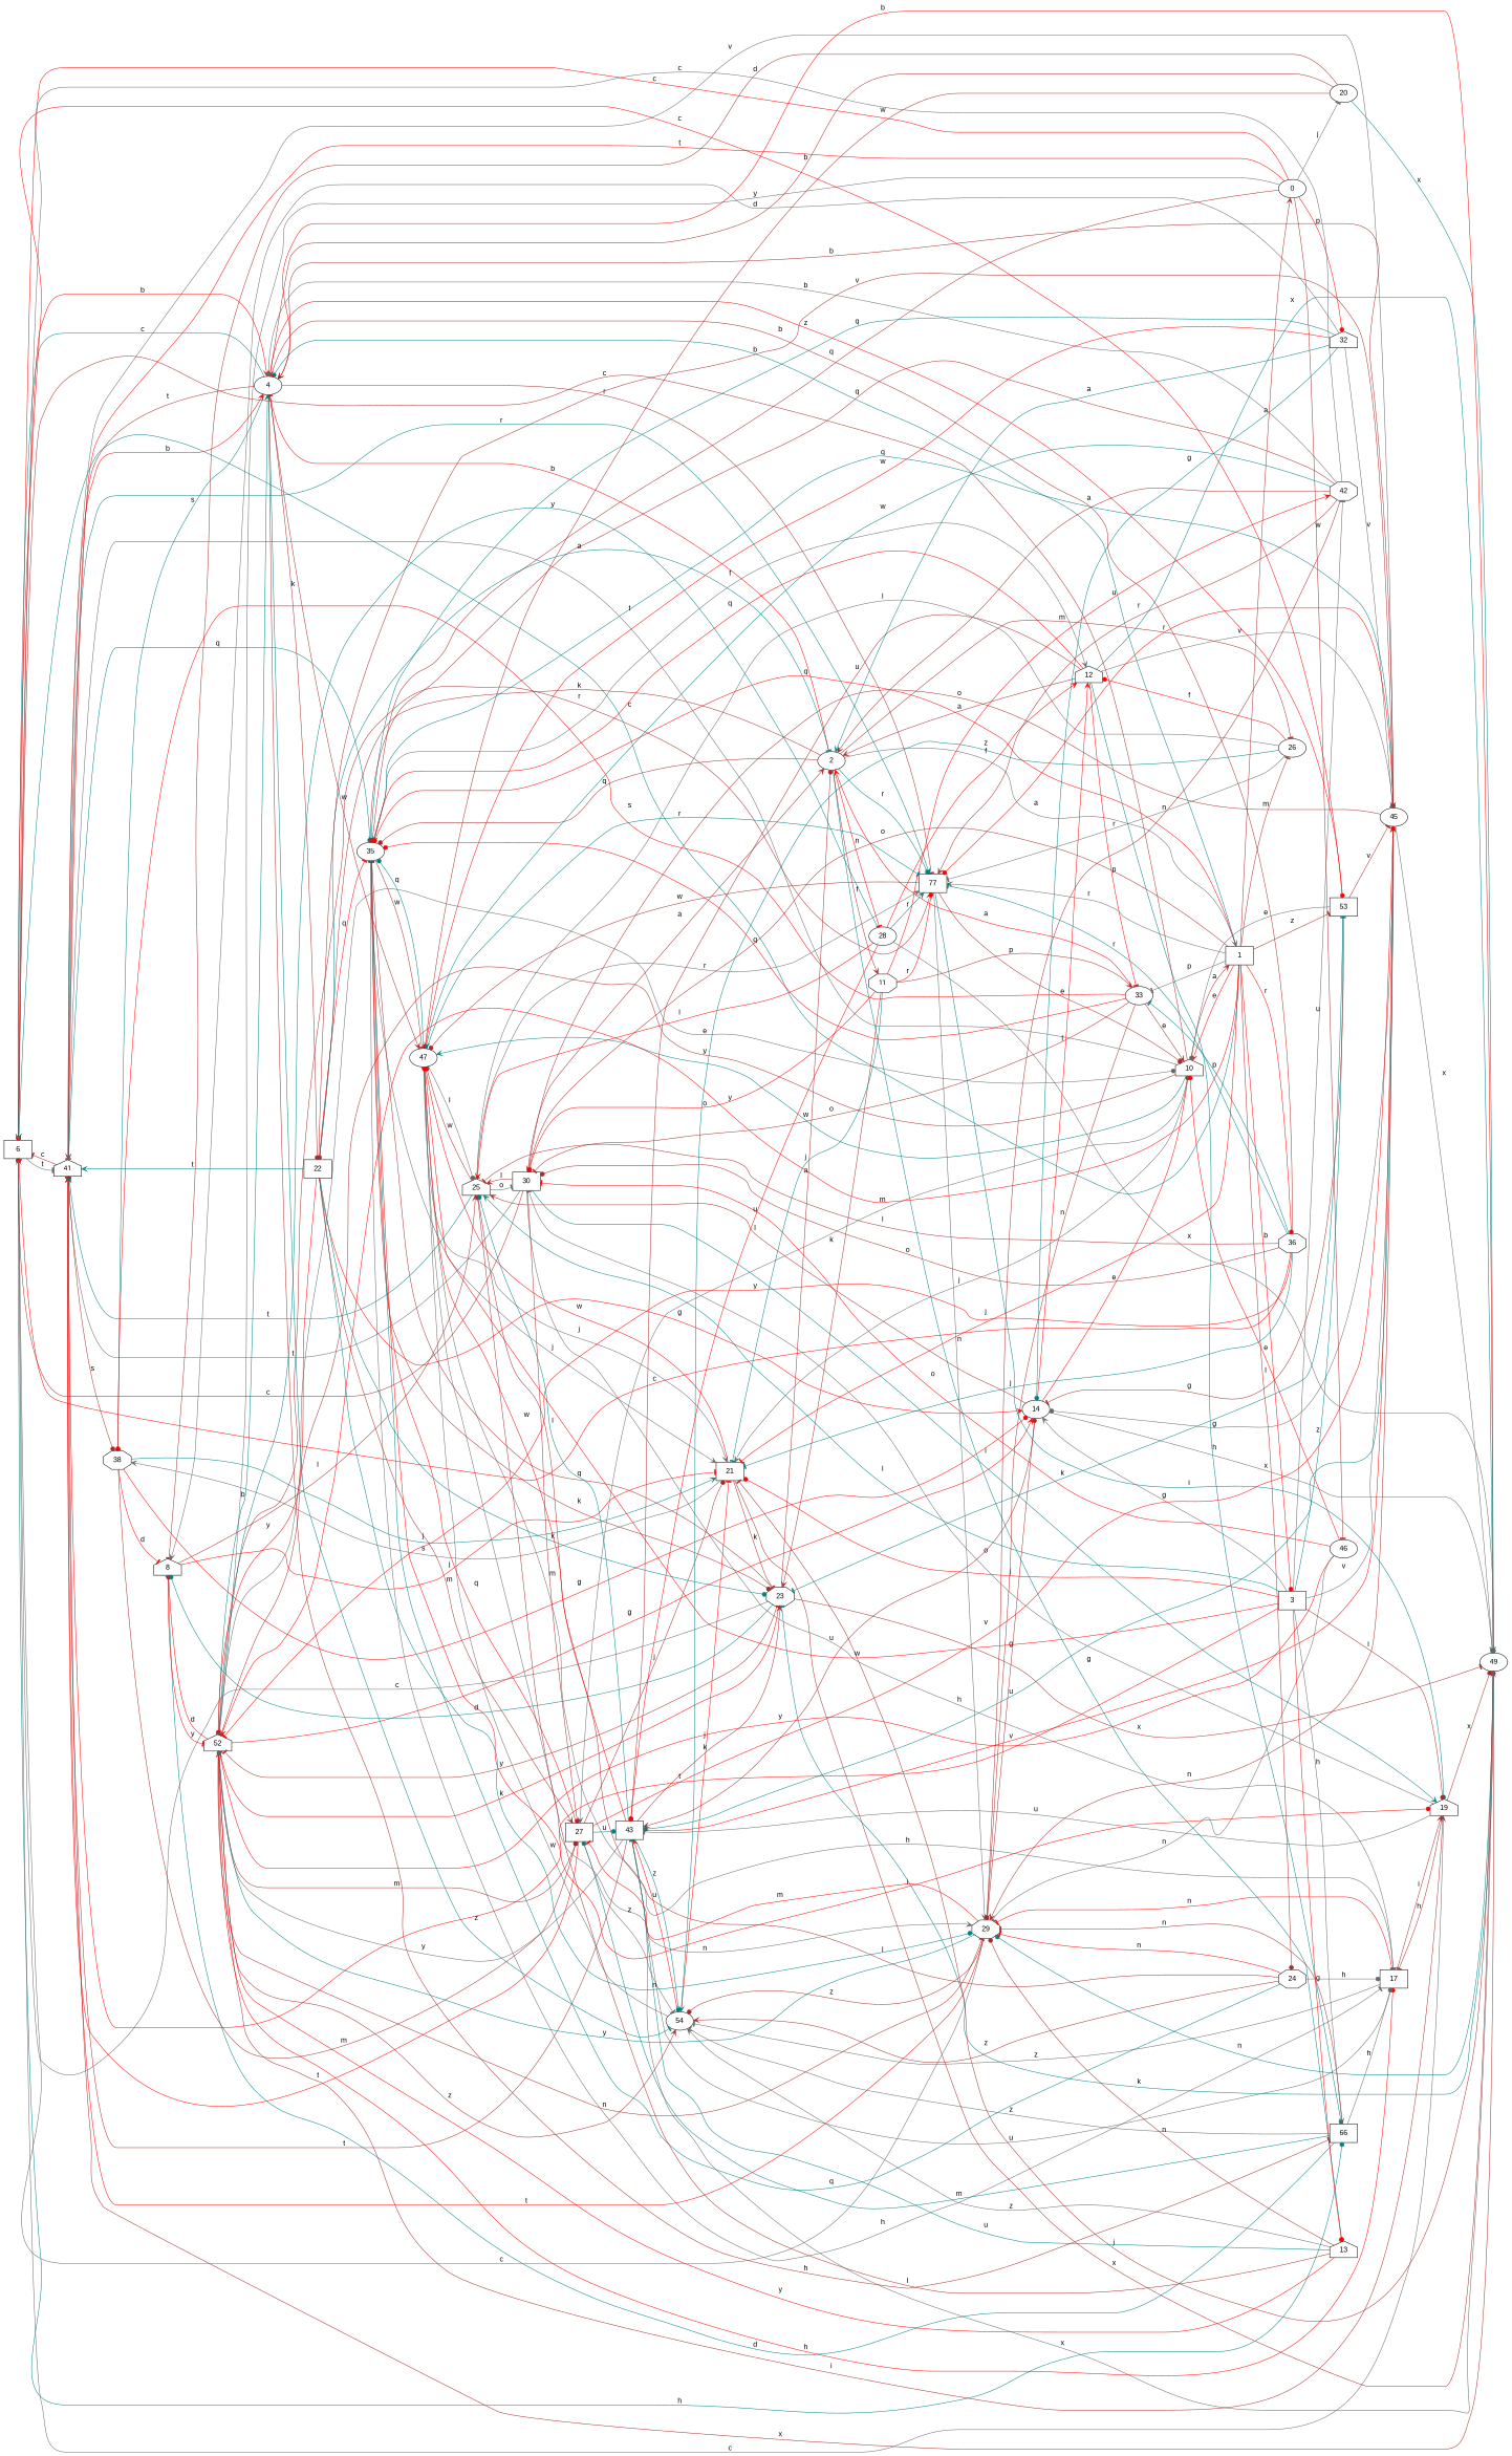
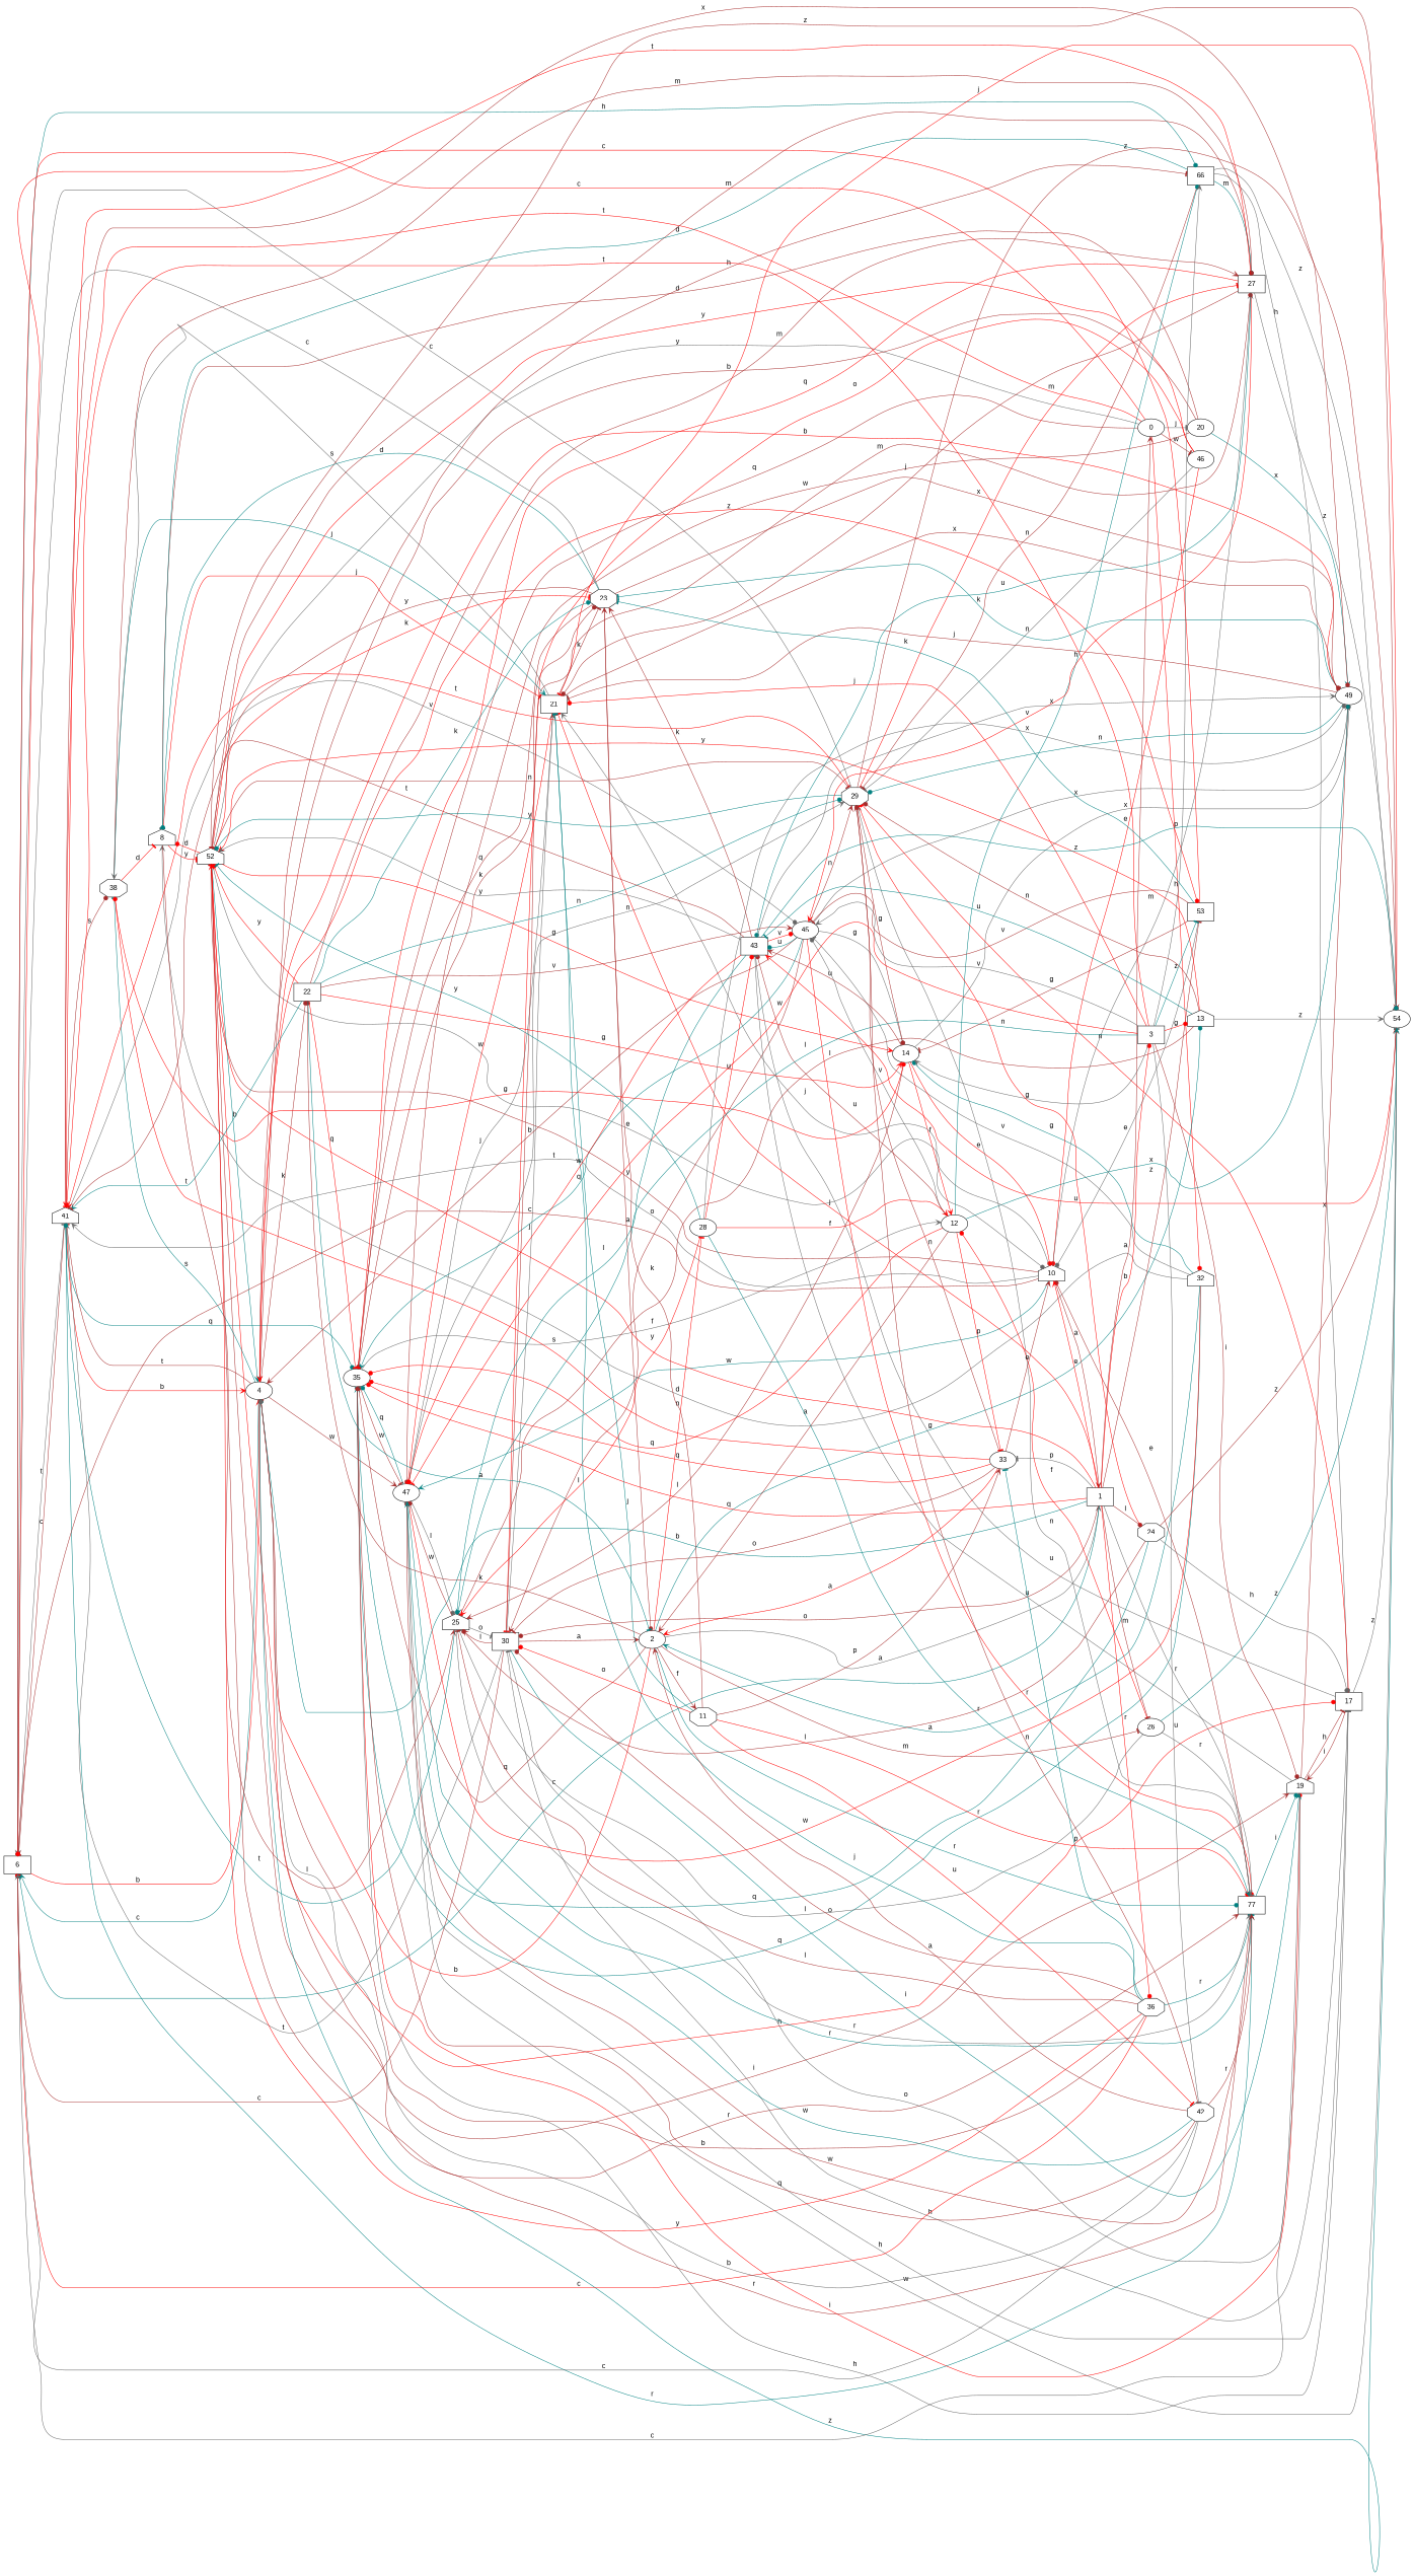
  strict digraph {
    fontname="Liberation Sans"
    rankdir=LR
    node [fontname="Liberation Sans" shape=ellipse]
    edge [arrowhead=dot color=brown fontname="Liberation Sans"]
    6 [shape=box]
    0
    20
    32 [shape=house]
    35
    41 [shape=house]
    46
    52 [shape=house]
    4
    n10 [label=66 shape=box]
    47
    8 [shape=house]
    49
    2
    14
    45
    19 [shape=house]
    23 [shape=octagon]
-   12 [shape=house]
+   12
    17 [shape=box]
    n21 [label=77 shape=box]
    38 [shape=octagon]
    10 [shape=house]
    30 [shape=box]
    29 [shape=octagon]
    54
    27 [shape=box]
    1 [shape=box]
    3 [shape=box]
    21 [shape=box]
    24 [shape=octagon]
    26
    33
    36 [shape=octagon]
    53 [shape=box]
    13 [shape=house]
    25 [shape=house]
    42 [shape=octagon]
    22 [shape=box]
    11 [shape=octagon]
    28
    43 [shape=box]
    6 -> 41 [arrowhead=tee color=gray40 label=t]
    6 -> 4 [arrowhead=vee color=red label=b]
    6 -> n10 [color=teal label=h]
    0 -> 6 [color=red label=c]
    0 -> 20 [arrowhead=tee color=gray40 label=j]
    0 -> 32 [color=red label=p]
    0 -> 35 [label=q]
    0 -> 41 [arrowhead=vee color=red label=t]
    0 -> 46 [arrowhead=tee label=w]
    0 -> 52 [arrowhead=tee color=gray40 label=y]
    20 -> 4 [arrowhead=vee label=b]
    20 -> 47 [label=w]
    20 -> 8 [arrowhead=tee label=d]
    20 -> 49 [arrowhead=vee color=teal label=x]
    32 -> 35 [arrowhead=vee color=teal label=q]
    32 -> 47 [color=red label=w]
    32 -> 8 [arrowhead=vee color=gray40 label=d]
    32 -> 2 [arrowhead=vee color=teal label=a]
    32 -> 14 [color=teal label=g]
    32 -> 45 [arrowhead=tee color=gray40 label=v]
    35 -> 47 [arrowhead=tee label=w]
    35 -> 19 [color=red label=i]
    35 -> 23 [label=k]
    35 -> 12 [arrowhead=vee color=gray40 label=f]
    35 -> 17 [arrowhead=tee color=gray40 label=h]
    41 -> 6 [arrowhead=tee label=c]
    41 -> 35 [color=teal label=q]
    41 -> 4 [arrowhead=vee color=red label=b]
    41 -> 49 [label=x]
    41 -> 45 [color=gray40 label=v]
    41 -> n21 [arrowhead=vee color=teal label=r]
    41 -> 38 [label=s]
    46 -> 52 [arrowhead=tee color=red label=y]
    46 -> 10 [color=red label=e]
    46 -> 30 [arrowhead=tee color=red label=o]
    46 -> 29 [arrowhead=tee color=gray40 label=n]
    52 -> 4 [arrowhead=vee color=teal label=b]
    52 -> 8 [color=red label=d]
    52 -> 14 [arrowhead=vee color=red label=g]
    52 -> 19 [arrowhead=vee label=i]
    52 -> 23 [arrowhead=tee color=red label=k]
    52 -> 17 [color=red label=h]
    52 -> n21 [arrowhead=vee label=r]
    52 -> 10 [color=gray40 label=e]
    52 -> 29 [arrowhead=tee label=n]
    52 -> 54 [arrowhead=vee label=z]
    52 -> 27 [label=m]
    4 -> 6 [arrowhead=vee color=teal label=c]
    4 -> 41 [arrowhead=tee label=t]
    4 -> n10 [arrowhead=tee label=h]
    4 -> 47 [arrowhead=vee label=w]
    4 -> n21 [arrowhead=tee label=r]
    4 -> 38 [arrowhead=tee color=teal label=s]
    4 -> 54 [arrowhead=tee color=teal label=z]
    4 -> 53 [color=red label=z]
    4 -> 22 [label=k]
    n10 -> 8 [arrowhead=tee color=teal label=d]
    n10 -> 17 [color=gray40 label=h]
    n10 -> 29 [arrowhead=tee label=n]
    n10 -> 54 [arrowhead=tee color=gray40 label=z]
    n10 -> 27 [color=teal label=m]
    47 -> 35 [color=teal label=q]
    47 -> 17 [arrowhead=tee color=gray40 label=h]
    47 -> n21 [arrowhead=tee color=teal label=r]
    47 -> 29 [arrowhead=vee color=gray40 label=n]
    47 -> 21 [arrowhead=vee color=gray40 label=j]
    47 -> 25 [color=gray40 label=l]
    8 -> 52 [arrowhead=tee color=red label=y]
    8 -> 21 [arrowhead=tee color=red label=j]
    8 -> 25 [arrowhead=vee label=l]
    49 -> 4 [arrowhead=vee color=red label=b]
    49 -> 23 [arrowhead=tee color=teal label=k]
    49 -> 29 [color=teal label=n]
    49 -> 21 [arrowhead=tee label=j]
    2 -> 35 [label=q]
    2 -> 4 [arrowhead=tee color=red label=b]
    2 -> n21 [color=teal label=r]
    2 -> 1 [arrowhead=vee color=gray40 label=a]
    2 -> 26 [arrowhead=tee label=m]
    2 -> 13 [color=teal label=g]
    2 -> 22 [label=k]
    2 -> 11 [arrowhead=vee label=f]
    2 -> 28 [arrowhead=tee color=red label=n]
    14 -> 49 [color=gray40 label=x]
    14 -> 12 [arrowhead=vee color=red label=f]
    14 -> 10 [color=red label=e]
    14 -> 25 [arrowhead=vee label=l]
    14 -> 43 [arrowhead=vee label=u]
    45 -> 35 [arrowhead=vee color=teal label=q]
    45 -> 4 [arrowhead=vee label=b]
    45 -> 49 [arrowhead=vee color=gray40 label=x]
    45 -> 14 [color=gray40 label=g]
    45 -> n21 [color=red label=r]
    45 -> 30 [arrowhead=vee label=o]
    45 -> 29 [arrowhead=vee label=n]
    45 -> 43 [color=teal label=u]
    19 -> 6 [color=gray40 label=c]
    19 -> 49 [label=x]
    19 -> 17 [arrowhead=tee label=h]
    19 -> 30 [arrowhead=tee color=gray40 label=o]
    19 -> 43 [arrowhead=tee color=gray40 label=u]
    23 -> 6 [color=gray40 label=c]
    23 -> 35 [arrowhead=tee label=q]
    23 -> 52 [arrowhead=tee label=y]
    23 -> 8 [color=teal label=d]
    23 -> 49 [arrowhead=tee label=x]
    23 -> 2 [label=a]
    12 -> 35 [color=red label=q]
    12 -> n10 [color=teal label=h]
    12 -> 49 [color=teal label=x]
    12 -> 2 [arrowhead=vee label=a]
    12 -> 45 [color=gray40 label=v]
    12 -> 33 [arrowhead=tee color=red label=p]
    12 -> 43 [label=u]
    17 -> 19 [arrowhead=vee label=i]
    17 -> 29 [arrowhead=tee color=red label=n]
    17 -> 54 [arrowhead=tee color=gray40 label=z]
    17 -> 43 [arrowhead=tee color=gray40 label=u]
    n21 -> 47 [label=w]
    n21 -> 19 [color=teal label=i]
    n21 -> 10 [label=e]
    n21 -> 29 [arrowhead=vee color=gray40 label=n]
    38 -> 8 [arrowhead=tee color=red label=d]
    38 -> 14 [color=red label=g]
    38 -> 27 [label=m]
    38 -> 21 [arrowhead=vee color=teal label=j]
    10 -> 6 [arrowhead=vee label=c]
    10 -> 41 [arrowhead=vee color=gray40 label=t]
    10 -> 52 [arrowhead=tee label=y]
    10 -> 47 [arrowhead=vee color=teal label=w]
    10 -> 27 [arrowhead=vee color=gray40 label=m]
    10 -> 1 [arrowhead=vee label=a]
    10 -> 21 [arrowhead=vee color=gray40 label=j]
    30 -> 6 [label=c]
    30 -> 41 [arrowhead=vee color=gray40 label=t]
    30 -> 2 [arrowhead=vee label=a]
    30 -> 19 [arrowhead=vee color=teal label=i]
    30 -> 17 [arrowhead=tee color=gray40 label=h]
    30 -> 27 [label=m]
-   35 -> 21 [arrowhead=vee color=gray40 label=j]
+   30 -> 21 [arrowhead=vee color=gray40 label=j]
    30 -> 25 [arrowhead=vee label=l]
    29 -> 6 [arrowhead=vee color=gray40 label=c]
    29 -> 41 [arrowhead=vee color=red label=t]
    29 -> 52 [color=teal label=y]
    29 -> 14 [label=g]
    29 -> 54 [label=z]
    29 -> 27 [arrowhead=tee color=red label=m]
    54 -> 47 [arrowhead=tee color=gray40 label=w]
    54 -> 21 [arrowhead=tee color=red label=j]
    54 -> 43 [arrowhead=vee color=red label=u]
    27 -> 35 [arrowhead=tee color=red label=q]
    27 -> 41 [arrowhead=tee color=red label=t]
    27 -> 45 [arrowhead=vee color=red label=v]
    27 -> 54 [arrowhead=tee color=gray40 label=z]
    27 -> 21 [label=j]
    27 -> 43 [color=teal label=u]
    1 -> 6 [color=teal label=c]
    1 -> 0 [arrowhead=vee label=a]
    1 -> 35 [color=red label=q]
    1 -> 52 [arrowhead=vee color=red label=y]
    1 -> 4 [color=teal label=b]
    1 -> n21 [arrowhead=vee color=gray40 label=r]
    1 -> 10 [arrowhead=vee color=red label=e]
    1 -> 30 [label=o]
    1 -> 3 [color=red label=b]
    1 -> 21 [arrowhead=tee color=red label=j]
    1 -> 24 [label=l]
    1 -> 26 [arrowhead=tee label=m]
    1 -> 33 [arrowhead=tee color=gray40 label=p]
    1 -> 36 [color=red label=r]
    1 -> 53 [arrowhead=tee label=z]
    3 -> 41 [arrowhead=vee color=red label=t]
    3 -> n10 [arrowhead=vee color=gray40 label=h]
    3 -> 47 [arrowhead=tee color=red label=w]
    3 -> 14 [arrowhead=vee color=gray40 label=g]
    3 -> 45 [arrowhead=vee color=gray40 label=v]
    3 -> 19 [label=i]
    3 -> 21 [color=red label=j]
    3 -> 53 [arrowhead=tee color=teal label=z]
    3 -> 13 [color=red label=g]
    3 -> 25 [arrowhead=vee color=teal label=l]
    3 -> 42 [arrowhead=tee color=gray40 label=u]
    21 -> 47 [arrowhead=tee color=red label=w]
    21 -> 49 [label=x]
    21 -> 23 [arrowhead=tee label=k]
    21 -> 38 [arrowhead=vee color=gray40 label=s]
    24 -> 35 [arrowhead=tee color=teal label=q]
    24 -> 17 [color=gray40 label=h]
    24 -> 29 [arrowhead=tee color=red label=n]
    24 -> 54 [arrowhead=vee label=z]
    24 -> 25 [label=l]
    26 -> 12 [color=red label=f]
    26 -> n21 [arrowhead=tee color=gray40 label=r]
    26 -> 54 [arrowhead=vee color=teal label=z]
    26 -> 25 [arrowhead=tee color=gray40 label=l]
    33 -> 35 [color=red label=q]
    33 -> 2 [arrowhead=vee color=red label=a]
    33 -> 38 [color=red label=s]
    33 -> 10 [arrowhead=vee label=e]
    33 -> 30 [arrowhead=tee label=o]
    33 -> 29 [arrowhead=vee label=n]
    36 -> 6 [arrowhead=tee color=red label=c]
    36 -> 52 [arrowhead=tee color=red label=y]
    36 -> 4 [arrowhead=tee label=b]
    36 -> n21 [arrowhead=tee color=teal label=r]
    36 -> 30 [label=o]
    36 -> 21 [arrowhead=tee color=teal label=j]
    36 -> 33 [arrowhead=tee color=teal label=p]
    36 -> 25 [arrowhead=tee label=l]
    53 -> 6 [color=red label=c]
    53 -> 14 [arrowhead=tee label=g]
    53 -> 45 [arrowhead=tee label=v]
    53 -> 23 [arrowhead=tee color=teal label=k]
    53 -> 10 [color=gray40 label=e]
    13 -> 52 [arrowhead=vee color=red label=y]
    13 -> 29 [label=n]
    13 -> 54 [arrowhead=vee color=gray40 label=z]
    13 -> 25 [arrowhead=tee label=l]
    13 -> 43 [arrowhead=tee color=teal label=u]
    25 -> 41 [color=teal label=t]
    25 -> 47 [label=w]
    25 -> n21 [arrowhead=vee color=gray40 label=r]
    25 -> 30 [arrowhead=tee color=gray40 label=o]
    42 -> 6 [arrowhead=vee color=gray40 label=c]
    42 -> 35 [label=q]
    42 -> 4 [color=gray40 label=b]
    42 -> 47 [arrowhead=vee color=teal label=w]
    42 -> 2 [arrowhead=vee label=a]
    42 -> n21 [arrowhead=vee label=r]
    42 -> 29 [label=n]
    22 -> 35 [arrowhead=tee color=red label=q]
    22 -> 41 [arrowhead=vee color=teal label=t]
    22 -> 52 [color=red label=y]
    22 -> 2 [arrowhead=tee color=teal label=a]
    22 -> 14 [arrowhead=vee color=red label=g]
    22 -> 45 [arrowhead=vee label=v]
    22 -> 23 [color=teal label=k]
    22 -> 29 [color=teal label=n]
    22 -> 27 [arrowhead=vee label=m]
    11 -> 23 [arrowhead=vee label=k]
    11 -> n21 [color=red label=r]
    11 -> 30 [color=red label=o]
    11 -> 21 [arrowhead=tee color=teal label=j]
    11 -> 33 [arrowhead=vee label=p]
-   11 -> 42 [arrowhead=vee color=red label=u]
+   11 -> 42 [arrowhead=tee color=red label=u]
    28 -> 52 [arrowhead=tee color=teal label=y]
    28 -> 49 [color=gray40 label=x]
    28 -> 12 [arrowhead=vee color=red label=f]
    28 -> n21 [arrowhead=vee color=teal label=r]
    28 -> 25 [arrowhead=vee color=red label=l]
    28 -> 43 [color=red label=u]
    43 -> 41 [arrowhead=tee label=t]
    43 -> 52 [arrowhead=vee color=gray40 label=y]
    43 -> 47 [color=red label=w]
    43 -> 49 [arrowhead=vee color=gray40 label=x]
    43 -> 45 [color=red label=v]
    43 -> 23 [arrowhead=vee label=k]
    43 -> 54 [color=teal label=z]
    43 -> 25 [color=teal label=l]
  }
